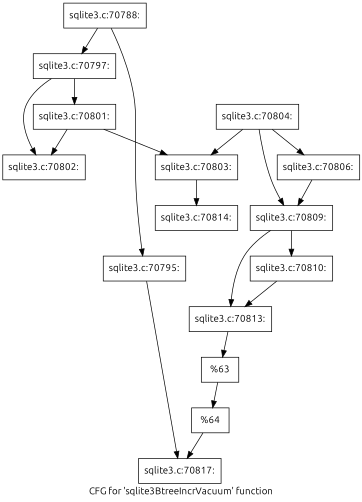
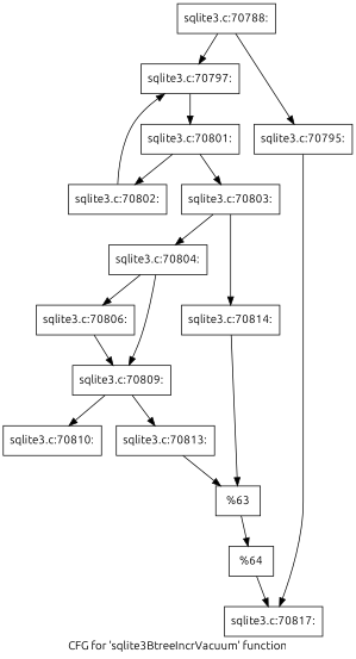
  digraph {
    fontname=Ubuntu
    label="CFG for 'sqlite3BtreeIncrVacuum' function"
    node [fontname=Ubuntu shape=record]
    edge [fontname=Ubuntu]
    n1 [label="{sqlite3.c:70788:}"]
    n2 [label="{sqlite3.c:70797:}"]
    n3 [label="{sqlite3.c:70795:}"]
    n4 [label="{sqlite3.c:70802:}"]
    n5 [label="{sqlite3.c:70801:}"]
    n6 [label="{sqlite3.c:70817:}"]
    n7 [label="{sqlite3.c:70803:}"]
    n8 [label="{%64}"]
    n9 [label="{sqlite3.c:70804:}"]
    n10 [label="{sqlite3.c:70814:}"]
    n11 [label="{sqlite3.c:70806:}"]
    n12 [label="{sqlite3.c:70809:}"]
    n13 [label="{%63}"]
    n14 [label="{sqlite3.c:70810:}"]
    n15 [label="{sqlite3.c:70813:}"]
    n1 -> n2
    n1 -> n3
-   n2 -> n4
+   n4 -> n2
    n2 -> n5
    n3 -> n6
    n5 -> n4
    n5 -> n7
-   n9 -> n7
+   n7 -> n9
    n7 -> n10
    n8 -> n6
    n9 -> n11
    n9 -> n12
+   n10 -> n13
    n11 -> n12
    n12 -> n14
    n12 -> n15
    n13 -> n8
-   n14 -> n15
    n15 -> n13
  }
